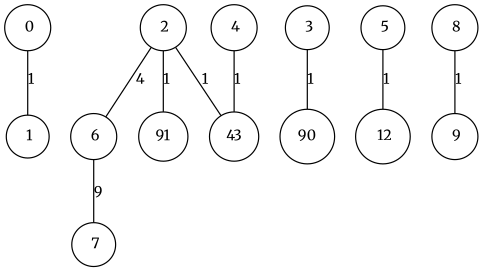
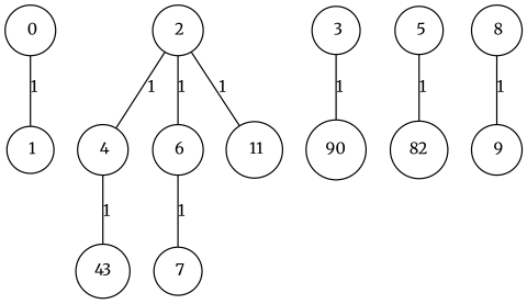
  graph {
    fixedsize="true;"
    fontname=Merriweather
    node [color=black fontname=Merriweather fontsize=12 hight=.12 shape=circle]
    edge [fontname=Merriweather fontsize=12]
    n1 [label=" 0" width=.12]
    n2 [label=" 1" width=.12]
    n3 [label=" 2" width=.12]
    n4 [label=" 4" width=.12]
    n5 [label=" 6" width=.12]
-   n6 [label=91 width=.12]
+   n6 [label=" 11" width=.12]
    n7 [label=" 3" width=.12]
    n8 [label=90 width=.12]
    n9 [label=43 width=.12]
    n10 [label=" 7" width=.12]
    n11 [label=" 5" width=.12]
-   n12 [label=" 12" width=.12]
+   n12 [label=82 width=.12]
    n13 [label=" 8" width=.12]
    n14 [label=" 9" width=.12]
    n1 -- n2 [label=1]
-   n3 -- n9 [label=1]
-   n3 -- n5 [label=4]
+   n3 -- n4 [label=1]
+   n3 -- n5 [label=1]
    n3 -- n6 [label=1]
    n4 -- n9 [label=1]
-   n5 -- n10 [label=9]
+   n5 -- n10 [label=1]
    n7 -- n8 [label=1]
    n11 -- n12 [label=1]
    n13 -- n14 [label=1]
  }
